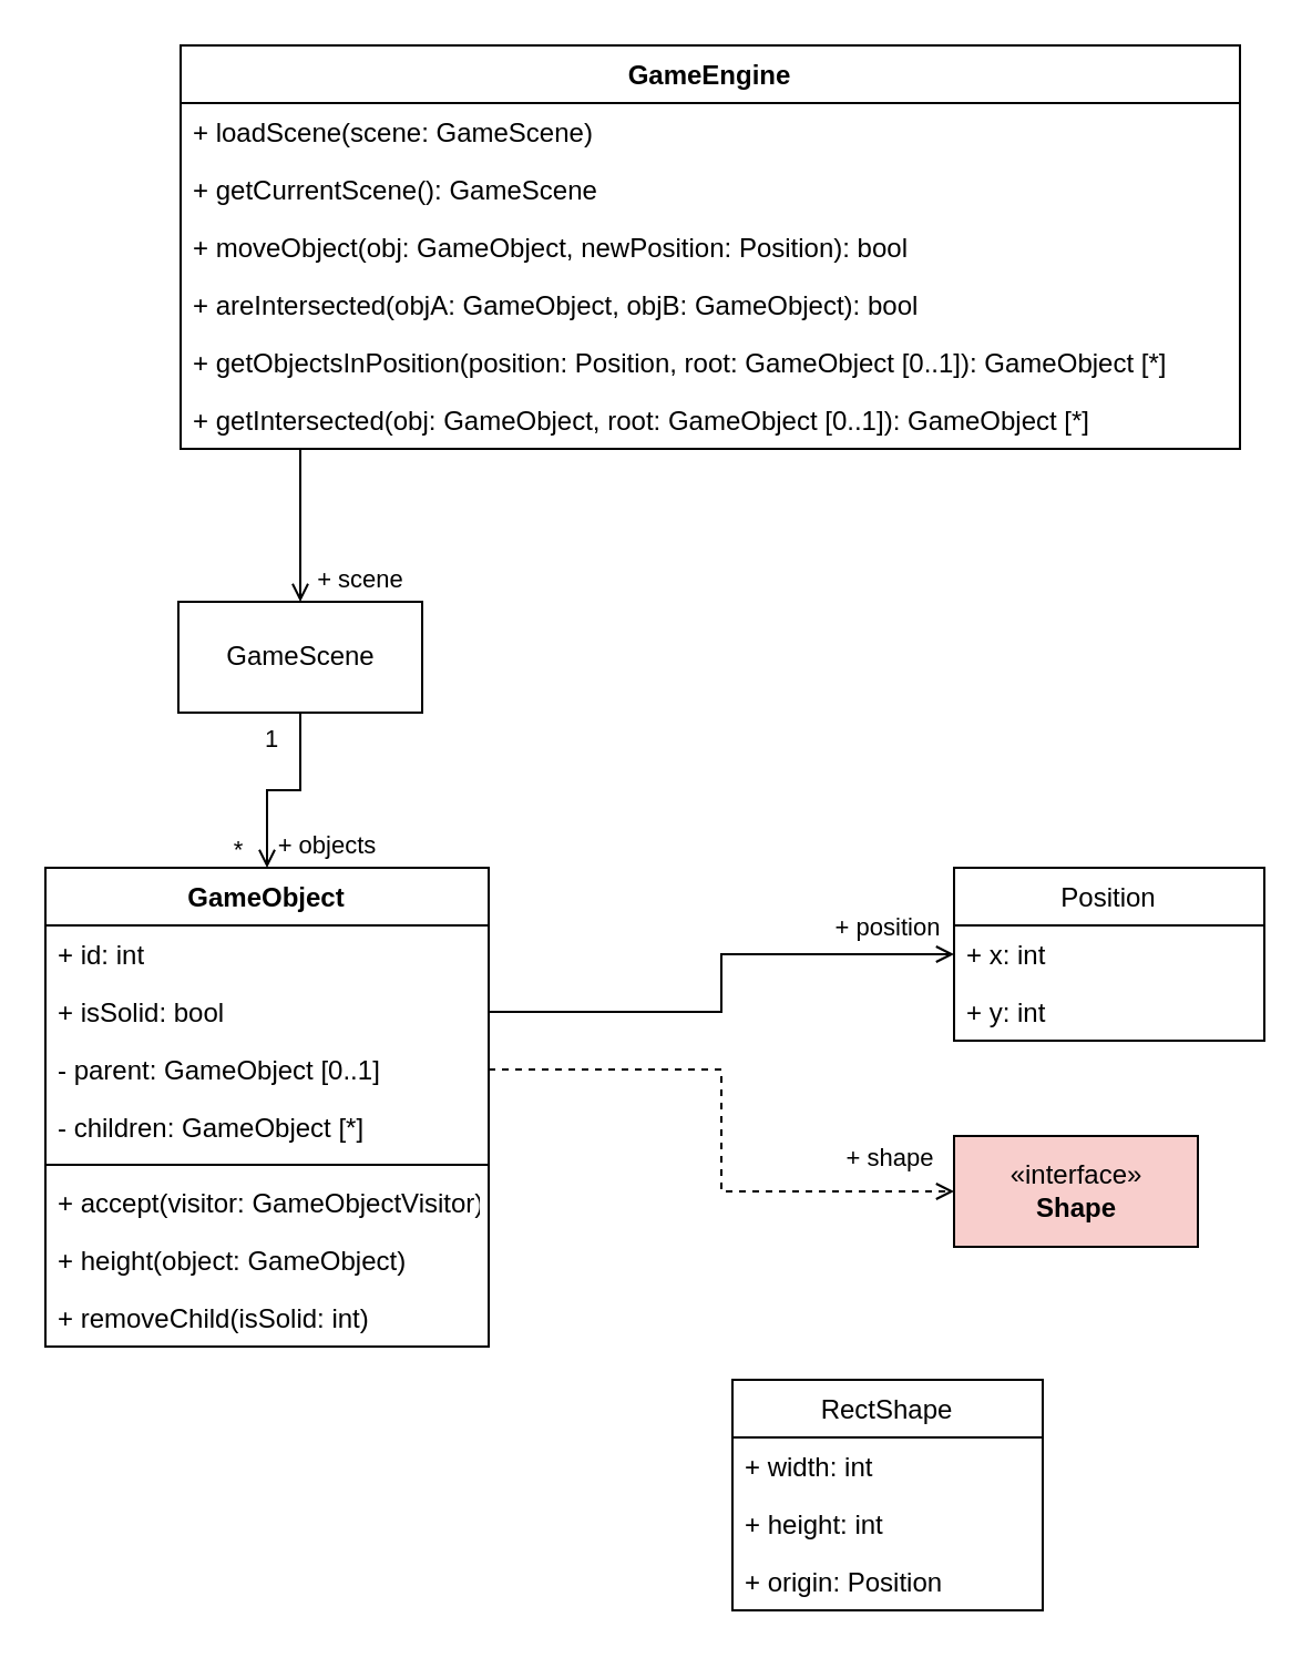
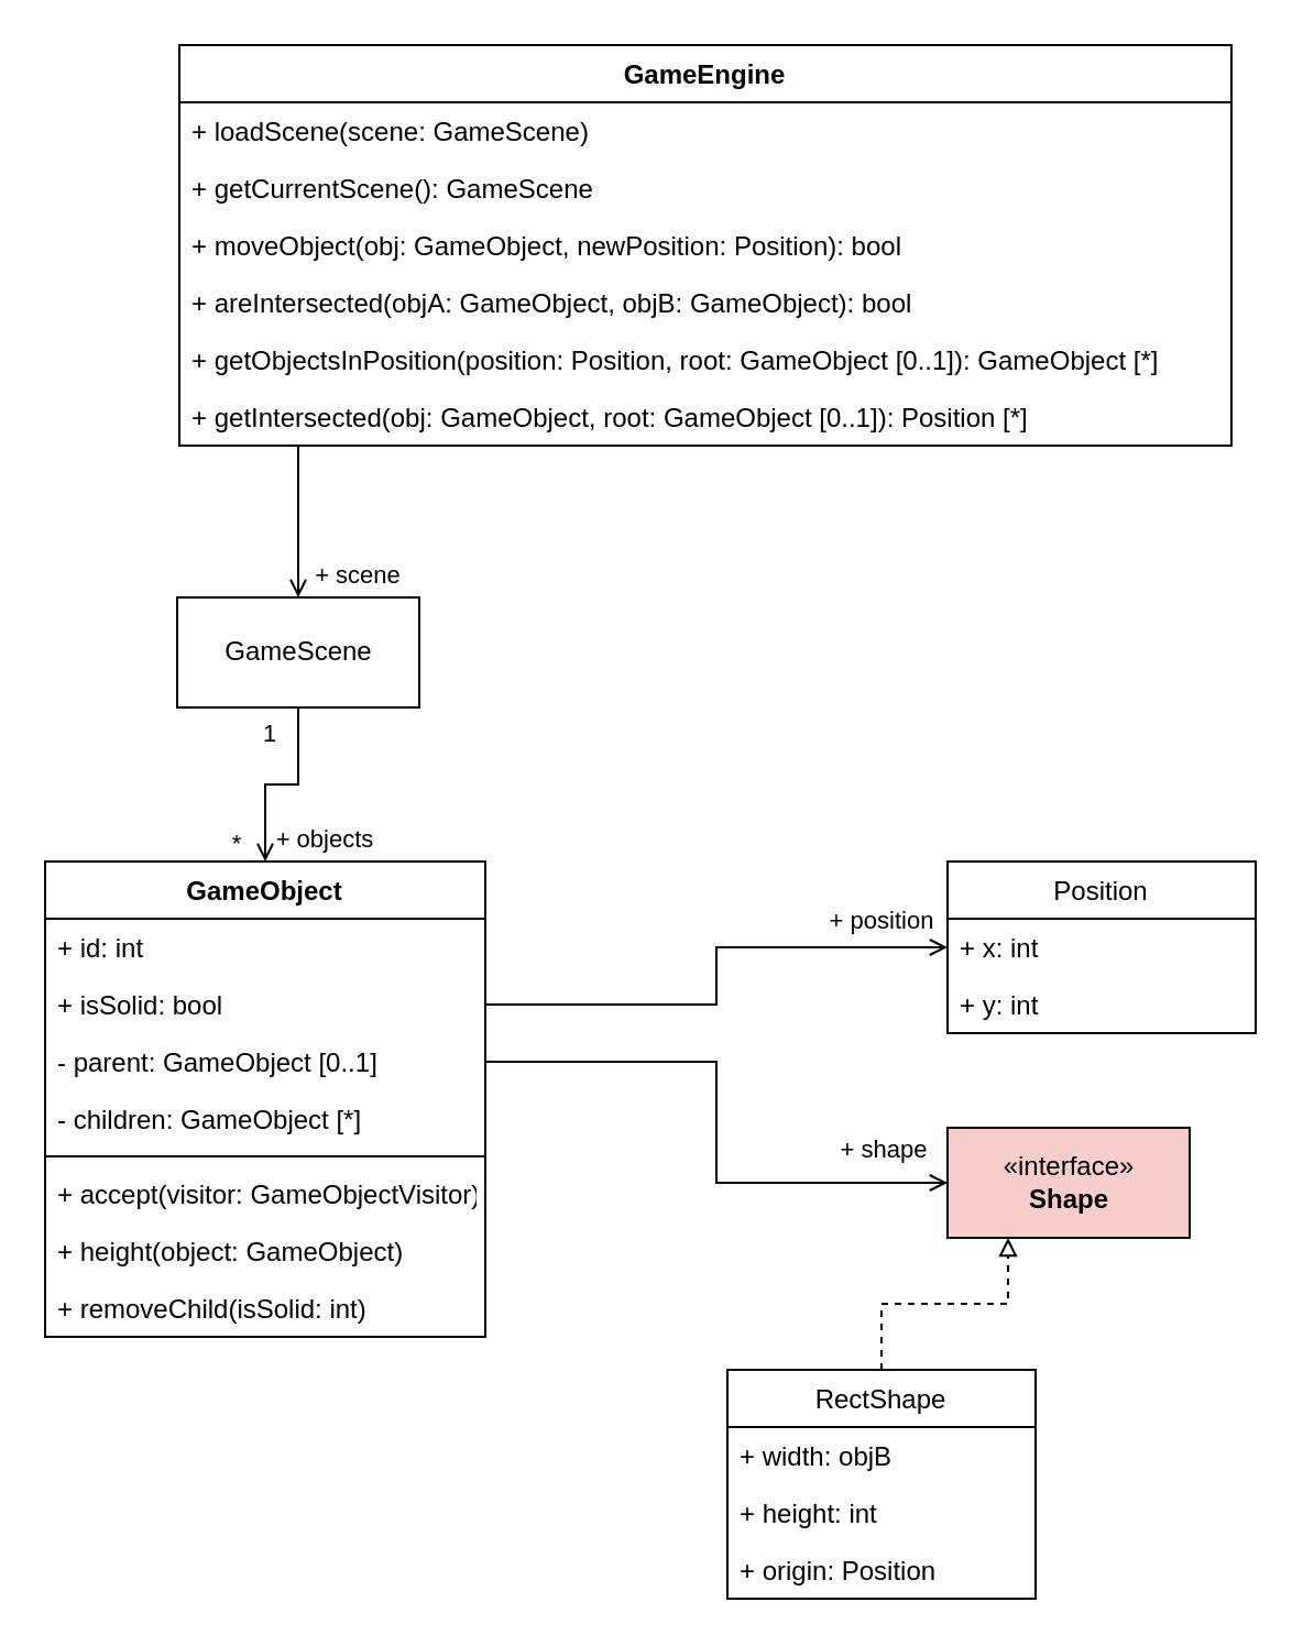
  <mxCell id="0" />
  <mxCell id="1" parent="0" />
  <mxCell id="2" value="Position" style="swimlane;fontStyle=0;childLayout=stackLayout;horizontal=1;startSize=26;fillColor=none;horizontalStack=0;resizeParent=1;resizeParentMax=0;resizeLast=0;collapsible=1;marginBottom=0;" vertex="1" parent="1"><mxGeometry x="430" y="391" width="140" height="78" as="geometry" /></mxCell>
  <mxCell id="3" value="+ x: int" style="text;strokeColor=none;fillColor=none;align=left;verticalAlign=top;spacingLeft=4;spacingRight=4;overflow=hidden;rotatable=0;points=[[0,0.5],[1,0.5]];portConstraint=eastwest;" vertex="1" parent="2"><mxGeometry y="26" width="140" height="26" as="geometry" /></mxCell>
  <mxCell id="4" value="+ y: int" style="text;strokeColor=none;fillColor=none;align=left;verticalAlign=top;spacingLeft=4;spacingRight=4;overflow=hidden;rotatable=0;points=[[0,0.5],[1,0.5]];portConstraint=eastwest;" vertex="1" parent="2"><mxGeometry y="52" width="140" height="26" as="geometry" /></mxCell>
  <mxCell id="5" style="edgeStyle=orthogonalEdgeStyle;rounded=0;orthogonalLoop=1;jettySize=auto;html=1;endArrow=open;endFill=0;exitX=1;exitY=0.5;exitDx=0;exitDy=0;" edge="1" parent="1" source="9" target="2"><mxGeometry relative="1" as="geometry" /></mxCell>
  <mxCell id="6" value="+ position" style="edgeLabel;html=1;align=center;verticalAlign=middle;resizable=0;points=[];" vertex="1" connectable="0" parent="5"><mxGeometry x="0.748" y="-3" relative="1" as="geometry"><mxPoint x="-1" y="-16" as="offset" /></mxGeometry></mxCell>
  <mxCell id="7" value="GameObject" style="swimlane;fontStyle=1;align=center;verticalAlign=top;childLayout=stackLayout;horizontal=1;startSize=26;horizontalStack=0;resizeParent=1;resizeParentMax=0;resizeLast=0;collapsible=1;marginBottom=0;strokeColor=default;" vertex="1" parent="1"><mxGeometry x="20" y="391" width="200" height="216" as="geometry"><mxRectangle x="120" y="109" width="110" height="30" as="alternateBounds" /></mxGeometry></mxCell>
  <mxCell id="8" value="+ id: int" style="text;strokeColor=none;fillColor=none;align=left;verticalAlign=top;spacingLeft=4;spacingRight=4;overflow=hidden;rotatable=0;points=[[0,0.5],[1,0.5]];portConstraint=eastwest;" vertex="1" parent="7"><mxGeometry y="26" width="200" height="26" as="geometry" /></mxCell>
  <mxCell id="9" value="+ isSolid: bool" style="text;strokeColor=none;fillColor=none;align=left;verticalAlign=top;spacingLeft=4;spacingRight=4;overflow=hidden;rotatable=0;points=[[0,0.5],[1,0.5]];portConstraint=eastwest;" vertex="1" parent="7"><mxGeometry y="52" width="200" height="26" as="geometry" /></mxCell>
  <mxCell id="10" value="- parent: GameObject [0..1]" style="text;strokeColor=none;fillColor=none;align=left;verticalAlign=top;spacingLeft=4;spacingRight=4;overflow=hidden;rotatable=0;points=[[0,0.5],[1,0.5]];portConstraint=eastwest;" vertex="1" parent="7"><mxGeometry y="78" width="200" height="26" as="geometry" /></mxCell>
  <mxCell id="11" value="- children: GameObject [*]" style="text;strokeColor=none;fillColor=none;align=left;verticalAlign=top;spacingLeft=4;spacingRight=4;overflow=hidden;rotatable=0;points=[[0,0.5],[1,0.5]];portConstraint=eastwest;" vertex="1" parent="7"><mxGeometry y="104" width="200" height="26" as="geometry" /></mxCell>
  <mxCell id="12" value="" style="line;strokeWidth=1;fillColor=none;align=left;verticalAlign=middle;spacingTop=-1;spacingLeft=3;spacingRight=3;rotatable=0;labelPosition=right;points=[];portConstraint=eastwest;strokeColor=inherit;" vertex="1" parent="7"><mxGeometry y="130" width="200" height="8" as="geometry" /></mxCell>
  <mxCell id="13" value="+ accept(visitor: GameObjectVisitor)" style="text;strokeColor=none;fillColor=none;align=left;verticalAlign=top;spacingLeft=4;spacingRight=4;overflow=hidden;rotatable=0;points=[[0,0.5],[1,0.5]];portConstraint=eastwest;" vertex="1" parent="7"><mxGeometry y="138" width="200" height="26" as="geometry" /></mxCell>
  <mxCell id="14" value="+ height(object: GameObject)" style="text;strokeColor=none;fillColor=none;align=left;verticalAlign=top;spacingLeft=4;spacingRight=4;overflow=hidden;rotatable=0;points=[[0,0.5],[1,0.5]];portConstraint=eastwest;" vertex="1" parent="7"><mxGeometry y="164" width="200" height="26" as="geometry" /></mxCell>
  <mxCell id="15" value="+ removeChild(isSolid: int)" style="text;strokeColor=none;fillColor=none;align=left;verticalAlign=top;spacingLeft=4;spacingRight=4;overflow=hidden;rotatable=0;points=[[0,0.5],[1,0.5]];portConstraint=eastwest;" vertex="1" parent="7"><mxGeometry y="190" width="200" height="26" as="geometry" /></mxCell>
  <mxCell id="16" value="«interface»&lt;br&gt;&lt;b&gt;Shape&lt;/b&gt;" style="html=1;strokeColor=default;fillColor=#f8cecc;" vertex="1" parent="1"><mxGeometry x="430" y="512" width="110" height="50" as="geometry" /></mxCell>
- <mxCell id="17" style="edgeStyle=orthogonalEdgeStyle;rounded=0;orthogonalLoop=1;jettySize=auto;html=1;entryX=0;entryY=0.5;entryDx=0;entryDy=0;startArrow=none;startFill=0;endArrow=open;endFill=0;dashed=1;" edge="1" parent="1" source="10" target="16"><mxGeometry relative="1" as="geometry" /></mxCell>
+ <mxCell id="17" style="edgeStyle=orthogonalEdgeStyle;rounded=0;orthogonalLoop=1;jettySize=auto;html=1;entryX=0;entryY=0.5;entryDx=0;entryDy=0;startArrow=none;startFill=0;endArrow=open;endFill=0;" edge="1" parent="1" source="10" target="16"><mxGeometry relative="1" as="geometry" /></mxCell>
  <mxCell id="18" value="+ shape" style="edgeLabel;html=1;align=center;verticalAlign=middle;resizable=0;points=[];" vertex="1" connectable="0" parent="17"><mxGeometry x="0.82" relative="1" as="geometry"><mxPoint x="-6" y="-16" as="offset" /></mxGeometry></mxCell>
+ <mxCell id="19" style="edgeStyle=orthogonalEdgeStyle;rounded=0;orthogonalLoop=1;jettySize=auto;html=1;entryX=0.25;entryY=1;entryDx=0;entryDy=0;dashed=1;startArrow=none;startFill=0;endArrow=block;endFill=0;" edge="1" parent="1" source="20" target="16"><mxGeometry relative="1" as="geometry" /></mxCell>
  <mxCell id="20" value="RectShape" style="swimlane;fontStyle=0;childLayout=stackLayout;horizontal=1;startSize=26;fillColor=none;horizontalStack=0;resizeParent=1;resizeParentMax=0;resizeLast=0;collapsible=1;marginBottom=0;strokeColor=default;" vertex="1" parent="1"><mxGeometry x="330" y="622" width="140" height="104" as="geometry" /></mxCell>
- <mxCell id="21" value="+ width: int" style="text;strokeColor=none;fillColor=none;align=left;verticalAlign=top;spacingLeft=4;spacingRight=4;overflow=hidden;rotatable=0;points=[[0,0.5],[1,0.5]];portConstraint=eastwest;" vertex="1" parent="20"><mxGeometry y="26" width="140" height="26" as="geometry" /></mxCell>
+ <mxCell id="21" value="+ width: objB" style="text;strokeColor=none;fillColor=none;align=left;verticalAlign=top;spacingLeft=4;spacingRight=4;overflow=hidden;rotatable=0;points=[[0,0.5],[1,0.5]];portConstraint=eastwest;" vertex="1" parent="20"><mxGeometry y="26" width="140" height="26" as="geometry" /></mxCell>
  <mxCell id="22" value="+ height: int" style="text;strokeColor=none;fillColor=none;align=left;verticalAlign=top;spacingLeft=4;spacingRight=4;overflow=hidden;rotatable=0;points=[[0,0.5],[1,0.5]];portConstraint=eastwest;" vertex="1" parent="20"><mxGeometry y="52" width="140" height="26" as="geometry" /></mxCell>
  <mxCell id="23" value="+ origin: Position" style="text;strokeColor=none;fillColor=none;align=left;verticalAlign=top;spacingLeft=4;spacingRight=4;overflow=hidden;rotatable=0;points=[[0,0.5],[1,0.5]];portConstraint=eastwest;" vertex="1" parent="20"><mxGeometry y="78" width="140" height="26" as="geometry" /></mxCell>
  <mxCell id="24" style="edgeStyle=orthogonalEdgeStyle;rounded=0;orthogonalLoop=1;jettySize=auto;html=1;entryX=0.5;entryY=0;entryDx=0;entryDy=0;startArrow=none;startFill=0;endArrow=open;endFill=0;" edge="1" parent="1" source="26" target="37"><mxGeometry relative="1" as="geometry"><Array as="points"><mxPoint x="120" y="151" /><mxPoint x="120" y="151" /></Array></mxGeometry></mxCell>
  <mxCell id="25" value="+ scene" style="edgeLabel;html=1;align=center;verticalAlign=middle;resizable=0;points=[];" vertex="1" connectable="0" parent="24"><mxGeometry x="0.915" y="-2" relative="1" as="geometry"><mxPoint x="28" y="-8" as="offset" /></mxGeometry></mxCell>
  <mxCell id="26" value="GameEngine" style="swimlane;fontStyle=1;align=center;verticalAlign=top;childLayout=stackLayout;horizontal=1;startSize=26;horizontalStack=0;resizeParent=1;resizeParentMax=0;resizeLast=0;collapsible=1;marginBottom=0;strokeColor=default;" vertex="1" parent="1"><mxGeometry x="81" y="20" width="478" height="182" as="geometry" /></mxCell>
  <mxCell id="27" value="+ loadScene(scene: GameScene)" style="text;strokeColor=none;fillColor=none;align=left;verticalAlign=top;spacingLeft=4;spacingRight=4;overflow=hidden;rotatable=0;points=[[0,0.5],[1,0.5]];portConstraint=eastwest;" vertex="1" parent="26"><mxGeometry y="26" width="478" height="26" as="geometry" /></mxCell>
  <mxCell id="28" value="+ getCurrentScene(): GameScene" style="text;strokeColor=none;fillColor=none;align=left;verticalAlign=top;spacingLeft=4;spacingRight=4;overflow=hidden;rotatable=0;points=[[0,0.5],[1,0.5]];portConstraint=eastwest;" vertex="1" parent="26"><mxGeometry y="52" width="478" height="26" as="geometry" /></mxCell>
  <mxCell id="29" value="+ moveObject(obj: GameObject, newPosition: Position): bool" style="text;strokeColor=none;fillColor=none;align=left;verticalAlign=top;spacingLeft=4;spacingRight=4;overflow=hidden;rotatable=0;points=[[0,0.5],[1,0.5]];portConstraint=eastwest;" vertex="1" parent="26"><mxGeometry y="78" width="478" height="26" as="geometry" /></mxCell>
  <mxCell id="30" value="+ areIntersected(objA: GameObject, objB: GameObject): bool" style="text;strokeColor=none;fillColor=none;align=left;verticalAlign=top;spacingLeft=4;spacingRight=4;overflow=hidden;rotatable=0;points=[[0,0.5],[1,0.5]];portConstraint=eastwest;" vertex="1" parent="26"><mxGeometry y="104" width="478" height="26" as="geometry" /></mxCell>
  <mxCell id="31" value="+ getObjectsInPosition(position: Position, root: GameObject [0..1]): GameObject [*]" style="text;strokeColor=none;fillColor=none;align=left;verticalAlign=top;spacingLeft=4;spacingRight=4;overflow=hidden;rotatable=0;points=[[0,0.5],[1,0.5]];portConstraint=eastwest;" vertex="1" parent="26"><mxGeometry y="130" width="478" height="26" as="geometry" /></mxCell>
- <mxCell id="32" value="+ getIntersected(obj: GameObject, root: GameObject [0..1]): GameObject [*]" style="text;strokeColor=none;fillColor=none;align=left;verticalAlign=top;spacingLeft=4;spacingRight=4;overflow=hidden;rotatable=0;points=[[0,0.5],[1,0.5]];portConstraint=eastwest;" vertex="1" parent="26"><mxGeometry y="156" width="478" height="26" as="geometry" /></mxCell>
+ <mxCell id="32" value="+ getIntersected(obj: GameObject, root: GameObject [0..1]): Position [*]" style="text;strokeColor=none;fillColor=none;align=left;verticalAlign=top;spacingLeft=4;spacingRight=4;overflow=hidden;rotatable=0;points=[[0,0.5],[1,0.5]];portConstraint=eastwest;" vertex="1" parent="26"><mxGeometry y="156" width="478" height="26" as="geometry" /></mxCell>
  <mxCell id="33" style="edgeStyle=orthogonalEdgeStyle;rounded=0;orthogonalLoop=1;jettySize=auto;html=1;startArrow=none;startFill=0;endArrow=open;endFill=0;" edge="1" parent="1" source="37" target="7"><mxGeometry relative="1" as="geometry" /></mxCell>
  <mxCell id="34" value="+ objects" style="edgeLabel;html=1;align=center;verticalAlign=middle;resizable=0;points=[];" vertex="1" connectable="0" parent="33"><mxGeometry x="0.735" relative="1" as="geometry"><mxPoint x="26" as="offset" /></mxGeometry></mxCell>
  <mxCell id="35" value="*" style="edgeLabel;html=1;align=center;verticalAlign=middle;resizable=0;points=[];" vertex="1" connectable="0" parent="33"><mxGeometry x="0.779" y="-2" relative="1" as="geometry"><mxPoint x="-12" as="offset" /></mxGeometry></mxCell>
  <mxCell id="36" value="1" style="edgeLabel;html=1;align=center;verticalAlign=middle;resizable=0;points=[];" vertex="1" connectable="0" parent="33"><mxGeometry x="-0.747" relative="1" as="geometry"><mxPoint x="-14" as="offset" /></mxGeometry></mxCell>
  <mxCell id="37" value="GameScene" style="html=1;strokeColor=default;" vertex="1" parent="1"><mxGeometry x="80" y="271" width="110" height="50" as="geometry" /></mxCell>
